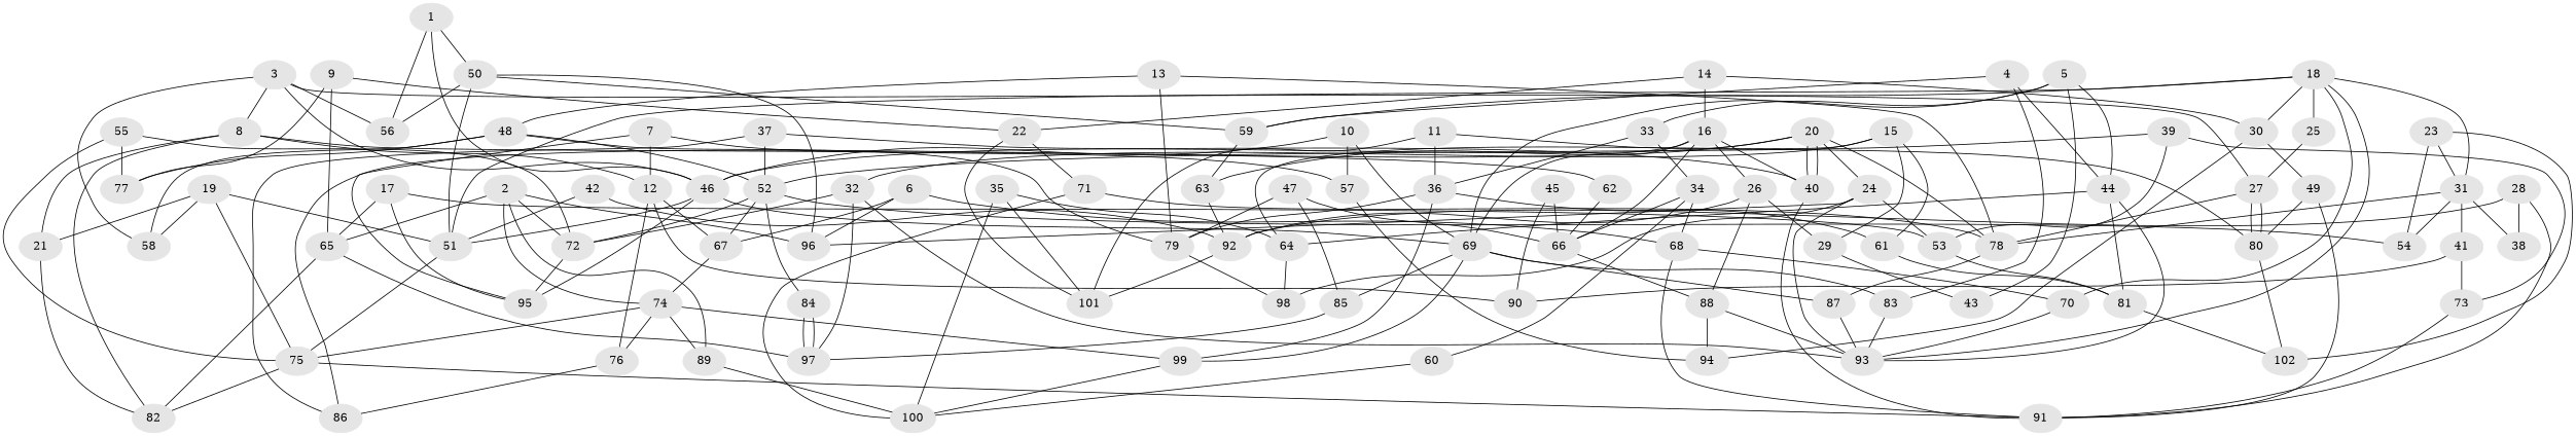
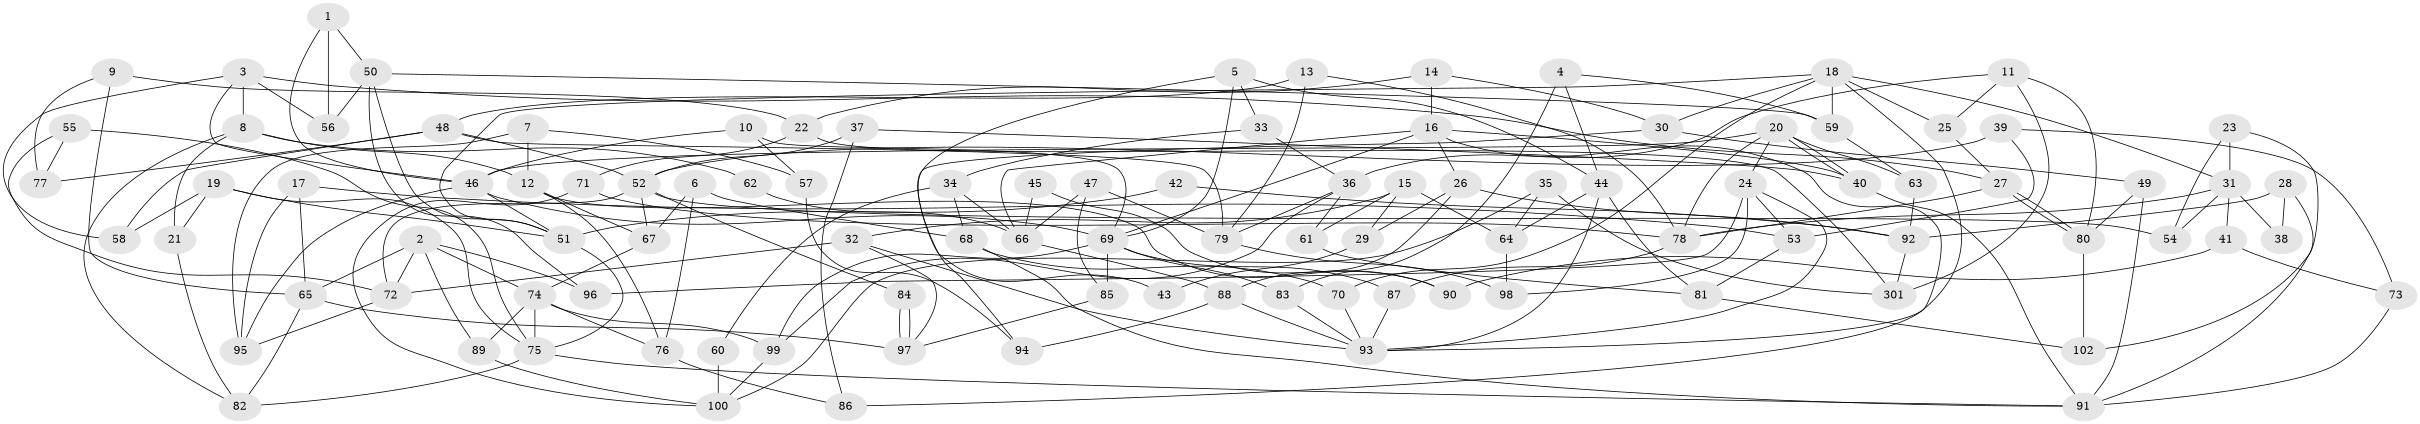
  graph {
    node [color=gray90 style=filled]
    1
    46
    50
    56
    69
    95
    51
    96
    59
    2
    65
    72
    74
    89
    82
    97
    76
    75
    99
    100
    3
    8
    27
    58
    12
    21
    62
    80
    78
    4
    44
    83
    64
    93
    81
    63
    5
    33
    43
    36
    34
    85
    87
    6
    67
    68
    70
    91
    86
    7
    57
    90
    94
    66
    9
    22
    77
-   101
+   101 [label=301]
    71
    10
    11
    25
    79
    61
    102
    13
    48
    52
    98
    14
    16
    30
    26
    40
    49
    15
    29
    32
    88
    92
    17
    53
    18
    31
    54
    38
    41
    19
    20
    24
    23
    28
    73
    60
    35
    37
    84
    39
    42
    45
    47
    55
    1 -- 46
    1 -- 50
    1 -- 56
    46 -- 69
    46 -- 95
    46 -- 51
    50 -- 56
    50 -- 51
    50 -- 96
    50 -- 59
    69 -- 99
    69 -- 83
    69 -- 85
    69 -- 87
    51 -- 75
    59 -- 63
    2 -- 96
    2 -- 65
    2 -- 72
    2 -- 74
    2 -- 89
    65 -- 82
    65 -- 97
    72 -- 95
    74 -- 89
    74 -- 76
    74 -- 75
    74 -- 99
    89 -- 100
    76 -- 86
    75 -- 82
    75 -- 91
    99 -- 100
    3 -- 46
    3 -- 56
    3 -- 8
    3 -- 27
    3 -- 58
    8 -- 82
    8 -- 12
    8 -- 21
    8 -- 62
    27 -- 80
    27 -- 80
    27 -- 78
    12 -- 76
    12 -- 67
    12 -- 90
    21 -- 82
    62 -- 66
    80 -- 102
    78 -- 87
    4 -- 59
    4 -- 44
    4 -- 83
    44 -- 64
    44 -- 93
    44 -- 81
    83 -- 93
    64 -- 98
    81 -- 102
    63 -- 92
    5 -- 69
    5 -- 44
    5 -- 33
    5 -- 43
    33 -- 36
    33 -- 34
    36 -- 99
    36 -- 79
    36 -- 61
    34 -- 68
    34 -- 66
    34 -- 60
    85 -- 97
    87 -- 93
-   6 -- 96
+   6 -- 76
    6 -- 67
    6 -- 68
    67 -- 74
    68 -- 70
    68 -- 91
    70 -- 93
    7 -- 95
    7 -- 12
    7 -- 57
    57 -- 94
    66 -- 88
    9 -- 65
    9 -- 22
    9 -- 77
    22 -- 101
    22 -- 71
    71 -- 100
    71 -- 78
    10 -- 46
    10 -- 69
    10 -- 57
    11 -- 80
    11 -- 36
    11 -- 101
+   11 -- 25
    25 -- 27
    79 -- 98
    61 -- 81
    13 -- 78
    13 -- 79
    13 -- 48
    48 -- 58
    48 -- 77
    48 -- 79
    48 -- 52
    52 -- 72
    52 -- 67
    52 -- 54
    52 -- 84
    14 -- 22
    14 -- 16
    14 -- 30
    16 -- 69
    16 -- 86
    16 -- 66
    16 -- 26
    16 -- 40
    30 -- 94
    30 -- 49
    26 -- 29
    26 -- 88
    26 -- 92
    40 -- 91
    49 -- 80
    49 -- 91
    15 -- 64
    15 -- 61
    15 -- 29
    15 -- 32
    29 -- 43
    32 -- 72
    32 -- 97
    32 -- 93
    88 -- 93
    88 -- 94
    92 -- 101
    17 -- 95
    17 -- 65
    17 -- 53
    53 -- 81
    18 -- 51
    18 -- 59
    18 -- 93
    18 -- 70
    18 -- 25
    18 -- 30
    18 -- 31
    31 -- 78
    31 -- 54
    31 -- 38
    31 -- 41
    41 -- 90
    41 -- 73
    19 -- 51
    19 -- 75
    19 -- 58
    19 -- 21
    20 -- 46
    20 -- 78
    20 -- 63
    20 -- 40
    20 -- 40
    20 -- 24
    24 -- 96
    24 -- 93
    24 -- 98
    24 -- 53
    23 -- 102
    23 -- 31
    23 -- 54
    28 -- 91
    28 -- 92
    28 -- 38
    73 -- 91
    60 -- 100
    35 -- 100
    35 -- 64
    35 -- 101
    37 -- 86
    37 -- 52
    37 -- 40
    84 -- 97
    84 -- 97
    39 -- 52
    39 -- 53
    39 -- 73
    42 -- 51
    42 -- 92
    45 -- 90
    45 -- 66
    47 -- 85
    47 -- 66
    47 -- 79
    55 -- 72
    55 -- 75
    55 -- 77
  }
